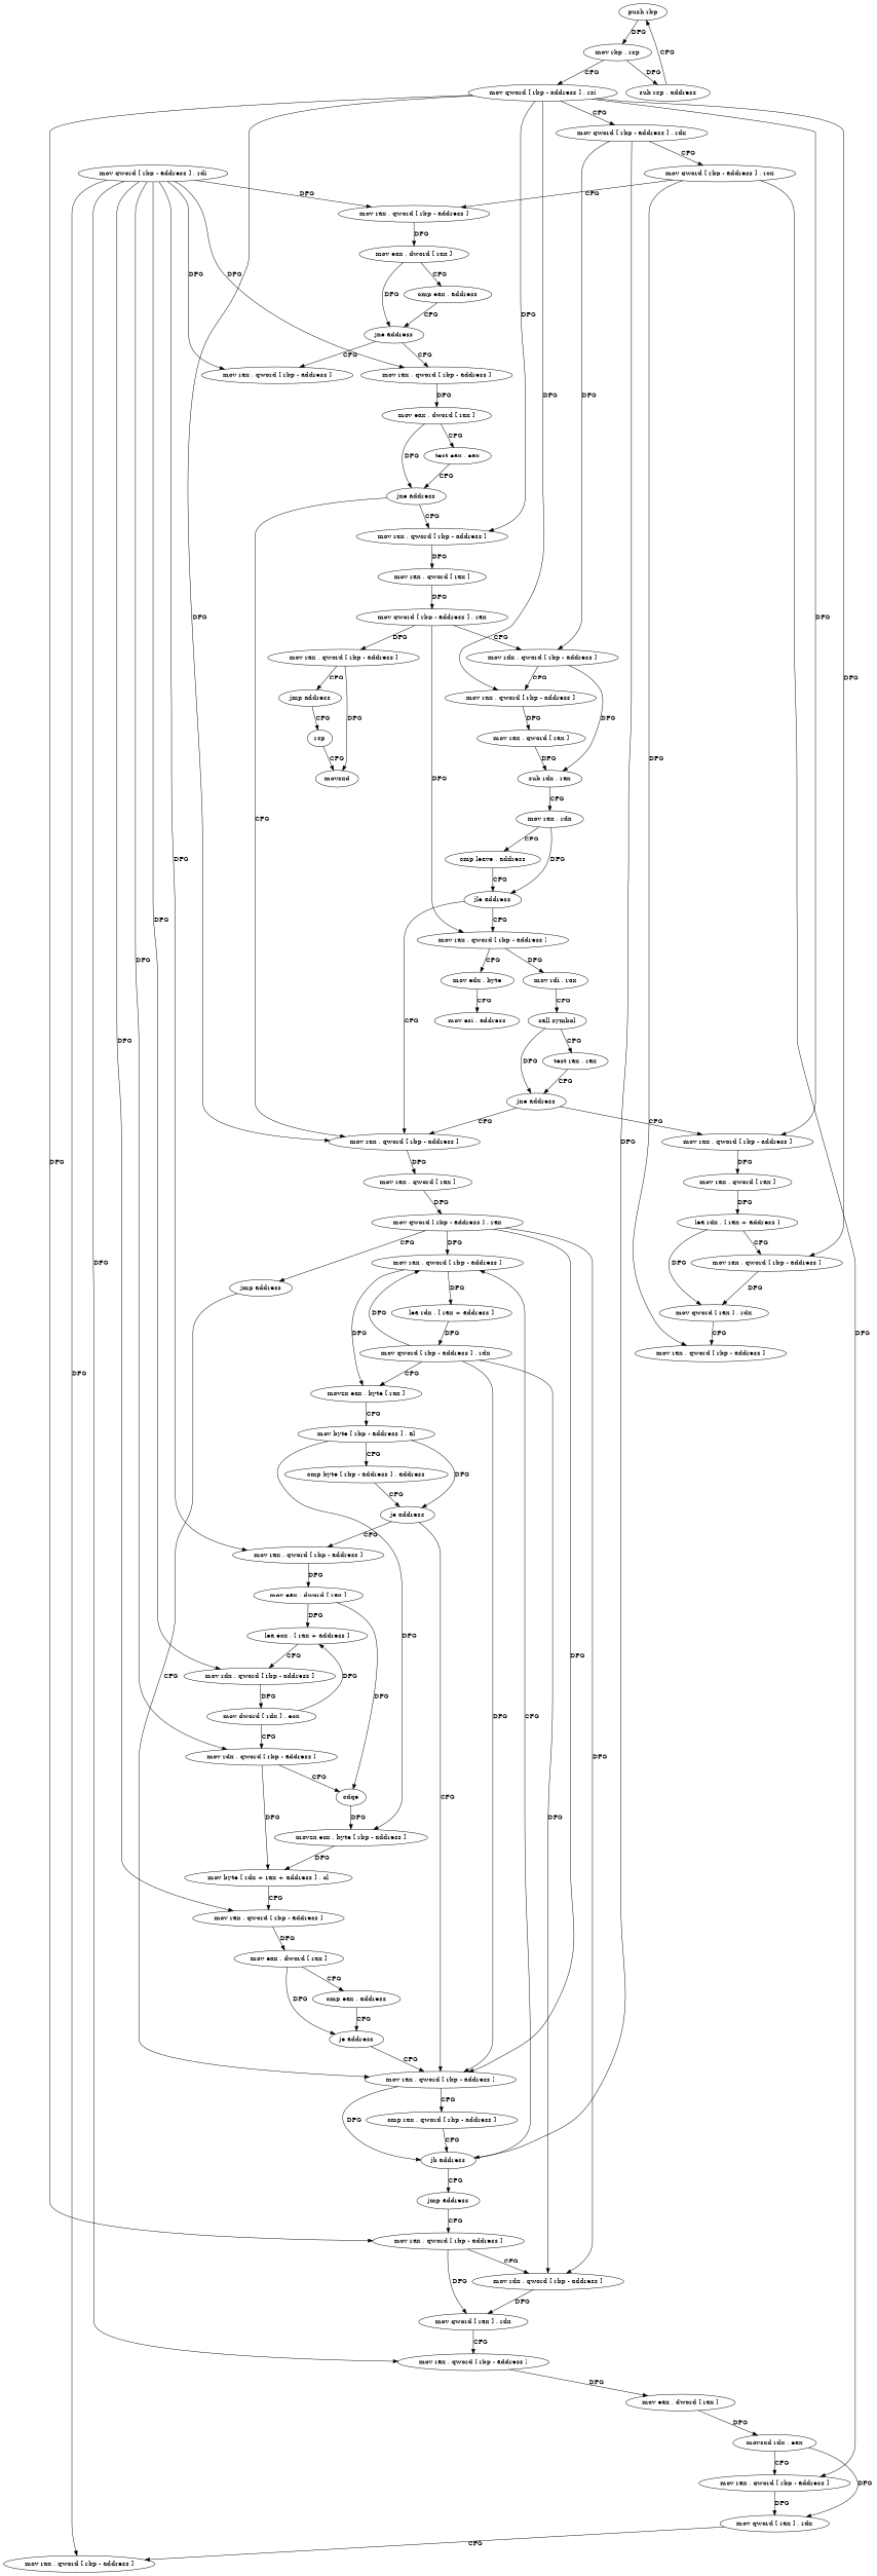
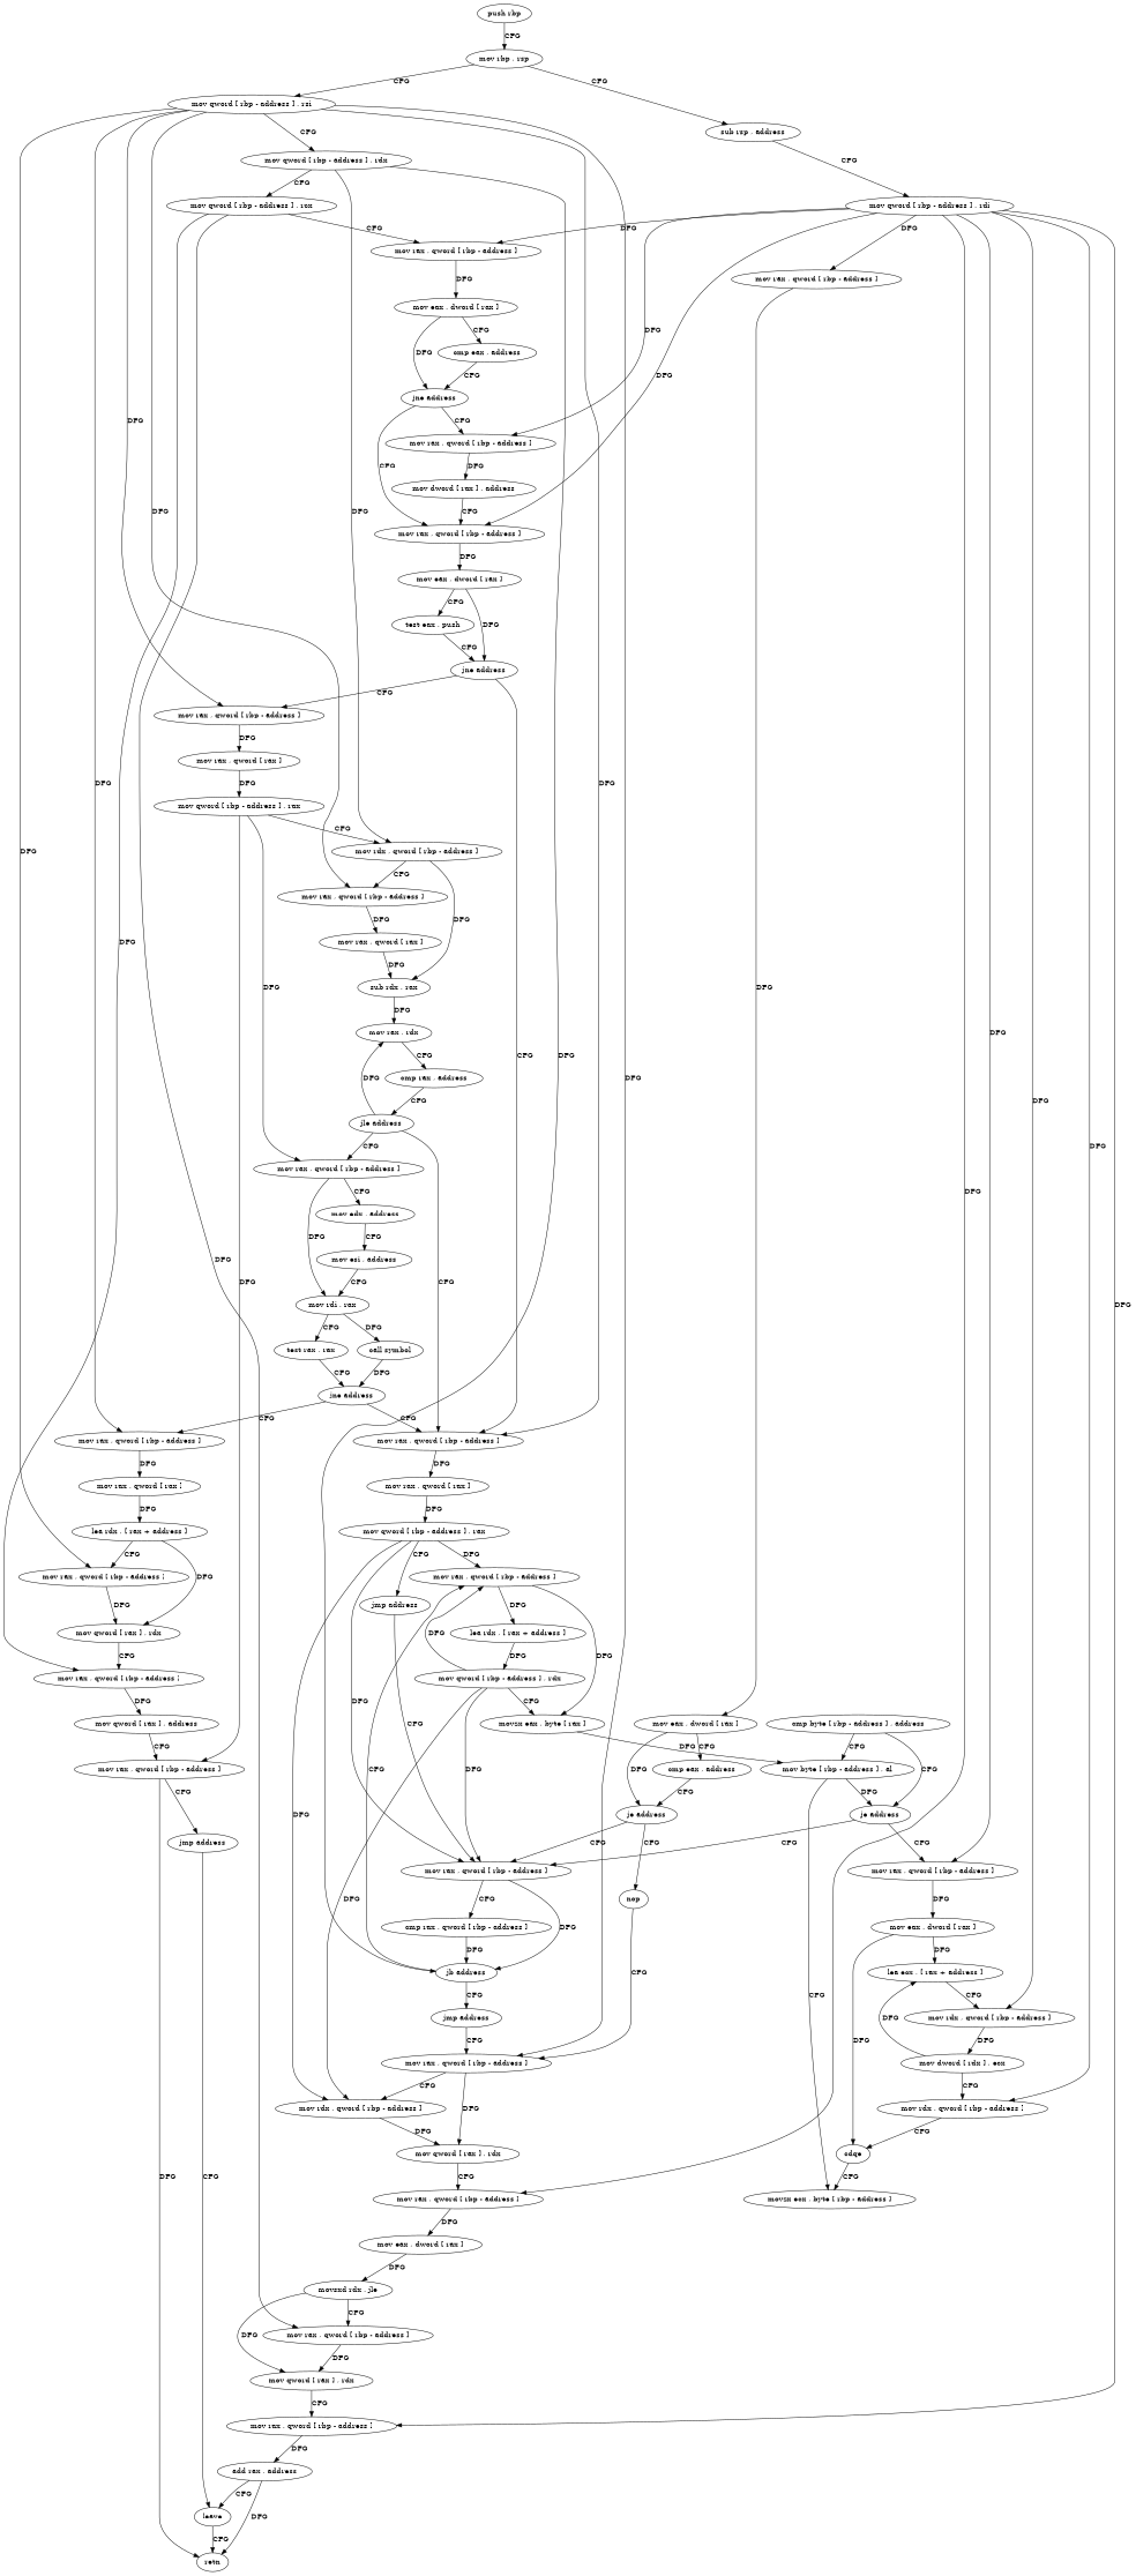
  digraph {
    n1 [label="push rbp"]
    n2 [label="mov rbp , rsp"]
    n3 [label="sub rsp , address"]
    n4 [label="mov qword [ rbp - address ] , rsi"]
    n5 [label="mov qword [ rbp - address ] , rdi"]
    n6 [label="mov rax , qword [ rbp - address ]"]
    n7 [label="mov rax , qword [ rbp - address ]"]
    n8 [label="mov rax , qword [ rbp - address ]"]
    n9 [label="mov rax , qword [ rbp - address ]"]
    n10 [label="mov rdx , qword [ rbp - address ]"]
    n11 [label="mov rdx , qword [ rbp - address ]"]
    n12 [label="mov rax , qword [ rbp - address ]"]
    n13 [label="mov rax , qword [ rbp - address ]"]
    n14 [label="mov rax , qword [ rbp - address ]"]
    n15 [label="mov qword [ rbp - address ] , rdx"]
    n16 [label="mov rax , qword [ rbp - address ]"]
    n17 [label="mov rax , qword [ rbp - address ]"]
    n18 [label="mov rax , qword [ rbp - address ]"]
    n19 [label="mov rax , qword [ rbp - address ]"]
    n20 [label="mov rax , qword [ rbp - address ]"]
    n21 [label="mov rax , qword [ rbp - address ]"]
    n22 [label="mov eax , dword [ rax ]"]
    n23 [label="mov eax , dword [ rax ]"]
+   n24 [label="mov dword [ rax ] , address"]
    n25 [label="mov eax , dword [ rax ]"]
    n26 [label="mov dword [ rdx ] , ecx"]
    n27 [label=cdqe]
-   n28 [label="mov byte [ rdx + rax + address ] , cl"]
    n29 [label="mov eax , dword [ rax ]"]
    n30 [label="mov eax , dword [ rax ]"]
+   n31 [label="add rax , address"]
    n32 [label="mov qword [ rbp - address ] , rcx"]
    n33 [label="mov rdx , qword [ rbp - address ]"]
    n34 [label="jb address"]
    n35 [label="mov rax , qword [ rax ]"]
    n36 [label="mov rax , qword [ rax ]"]
    n37 [label="mov rax , qword [ rax ]"]
    n38 [label="mov rax , qword [ rax ]"]
    n39 [label="mov rdx , qword [ rbp - address ]"]
    n40 [label="mov qword [ rax ] , rdx"]
    n41 [label="mov qword [ rax ] , rdx"]
    n42 [label="mov rax , qword [ rbp - address ]"]
    n43 [label="mov rax , qword [ rbp - address ]"]
    n44 [label="sub rdx , rax"]
    n45 [label="mov rax , qword [ rbp - address ]"]
    n46 [label="jmp address"]
+   n47 [label="mov qword [ rax ] , address"]
    n48 [label="mov qword [ rax ] , rdx"]
    n49 [label="cmp eax , address"]
    n50 [label="jne address"]
-   n51 [label="test eax , eax"]
+   n51 [label="test eax , push"]
    n52 [label="jne address"]
    n53 [label="mov qword [ rbp - address ] , rax"]
    n54 [label="mov qword [ rbp - address ] , rax"]
    n55 [label="jmp address"]
    n56 [label="mov rax , qword [ rbp - address ]"]
    n57 [label="cmp rax , qword [ rbp - address ]"]
    n58 [label="lea rdx , [ rax + address ]"]
    n59 [label="movzx eax , byte [ rax ]"]
    n60 [label="mov rax , qword [ rbp - address ]"]
    n61 [label="mov rax , qword [ rbp - address ]"]
-   n62 [label="mov edx , byte"]
+   n62 [label="mov edx , address"]
    n63 [label="mov rdi , rax"]
    n64 [label="jmp address"]
-   n65 [label=movsxd]
+   n65 [label=retn]
    n66 [label="mov rax , rdx"]
-   n67 [label="cmp leave , address"]
+   n67 [label="cmp rax , address"]
    n68 [label="jle address"]
    n69 [label="mov esi , address"]
    n70 [label="call symbol"]
    n71 [label="mov qword [ rbp - address ] , rdx"]
    n72 [label="mov byte [ rbp - address ] , al"]
    n73 [label="test rax , rax"]
    n74 [label="jne address"]
    n75 [label="lea rdx , [ rax + address ]"]
    n76 [label="cmp byte [ rbp - address ] , address"]
    n77 [label="je address"]
    n78 [label="movzx ecx , byte [ rbp - address ]"]
    n79 [label="lea ecx , [ rax + address ]"]
-   n80 [label=rsp]
+   n80 [label=leave]
    n81 [label="cmp eax , address"]
    n82 [label="je address"]
-   n84 [label="movsxd rdx , eax"]
-   n1 -> n2 [label=DFG]
-   n2 -> n3 [label=DFG]
+   n83 [label=nop]
+   n84 [label="movsxd rdx , jle"]
+   n1 -> n2 [label=CFG]
+   n2 -> n3 [label=CFG]
    n2 -> n4 [label=CFG]
-   n3 -> n1 [label=CFG]
+   n3 -> n5 [label=CFG]
    n4 -> n15 [label=CFG]
    n4 -> n16 [label=DFG]
    n4 -> n17 [label=DFG]
    n4 -> n18 [label=DFG]
    n4 -> n19 [label=DFG]
    n4 -> n20 [label=DFG]
    n4 -> n21 [label=DFG]
    n5 -> n6 [label=DFG]
    n5 -> n7 [label=DFG]
    n5 -> n8 [label=DFG]
    n5 -> n9 [label=DFG]
    n5 -> n10 [label=DFG]
    n5 -> n11 [label=DFG]
    n5 -> n12 [label=DFG]
    n5 -> n13 [label=DFG]
    n5 -> n14 [label=DFG]
    n6 -> n22 [label=DFG]
    n7 -> n23 [label=DFG]
+   n8 -> n24 [label=DFG]
    n9 -> n25 [label=DFG]
    n10 -> n26 [label=DFG]
    n11 -> n27 [label=CFG]
-   n11 -> n28 [label=DFG]
    n12 -> n29 [label=DFG]
    n13 -> n30 [label=DFG]
+   n14 -> n31 [label=DFG]
    n15 -> n32 [label=CFG]
    n15 -> n33 [label=DFG]
    n15 -> n34 [label=DFG]
    n16 -> n35 [label=DFG]
    n17 -> n36 [label=DFG]
    n18 -> n37 [label=DFG]
    n19 -> n38 [label=DFG]
    n20 -> n39 [label=CFG]
    n20 -> n40 [label=DFG]
    n21 -> n41 [label=DFG]
    n22 -> n49 [label=CFG]
    n22 -> n50 [label=DFG]
    n23 -> n51 [label=CFG]
    n23 -> n52 [label=DFG]
+   n24 -> n7 [label=CFG]
    n25 -> n27 [label=DFG]
    n25 -> n79 [label=DFG]
    n26 -> n11 [label=CFG]
    n26 -> n79 [label=DFG]
-   n27 -> n78 [label=DFG]
-   n28 -> n12 [label=CFG]
+   n27 -> n78 [label=CFG]
    n29 -> n81 [label=CFG]
    n29 -> n82 [label=DFG]
    n30 -> n84 [label=DFG]
+   n31 -> n65 [label=DFG]
+   n31 -> n80 [label=CFG]
    n32 -> n6 [label=CFG]
    n32 -> n42 [label=DFG]
    n32 -> n43 [label=DFG]
    n33 -> n18 [label=CFG]
    n33 -> n44 [label=DFG]
    n34 -> n45 [label=CFG]
    n34 -> n46 [label=CFG]
    n35 -> n53 [label=DFG]
    n36 -> n54 [label=DFG]
    n37 -> n44 [label=DFG]
    n38 -> n75 [label=DFG]
    n39 -> n40 [label=DFG]
    n40 -> n13 [label=CFG]
    n41 -> n42 [label=CFG]
+   n42 -> n47 [label=DFG]
    n43 -> n48 [label=DFG]
-   n44 -> n66 [label=CFG]
+   n44 -> n66 [label=DFG]
    n45 -> n58 [label=DFG]
    n45 -> n59 [label=DFG]
    n46 -> n20 [label=CFG]
+   n47 -> n61 [label=CFG]
    n48 -> n14 [label=CFG]
    n49 -> n50 [label=CFG]
    n50 -> n7 [label=CFG]
    n50 -> n8 [label=CFG]
    n51 -> n52 [label=CFG]
    n52 -> n16 [label=CFG]
    n52 -> n17 [label=CFG]
    n53 -> n39 [label=DFG]
    n53 -> n45 [label=DFG]
    n53 -> n55 [label=CFG]
    n53 -> n56 [label=DFG]
    n54 -> n33 [label=CFG]
    n54 -> n60 [label=DFG]
    n54 -> n61 [label=DFG]
    n55 -> n56 [label=CFG]
    n56 -> n34 [label=DFG]
    n56 -> n57 [label=CFG]
-   n57 -> n34 [label=CFG]
+   n57 -> n34 [label=DFG]
    n58 -> n71 [label=DFG]
-   n59 -> n72 [label=CFG]
+   n59 -> n72 [label=DFG]
    n60 -> n62 [label=CFG]
    n60 -> n63 [label=DFG]
    n61 -> n64 [label=CFG]
    n61 -> n65 [label=DFG]
    n62 -> n69 [label=CFG]
-   n63 -> n70 [label=CFG]
+   n63 -> n70 [label=DFG]
    n64 -> n80 [label=CFG]
    n66 -> n67 [label=CFG]
-   n66 -> n68 [label=DFG]
+   n68 -> n66 [label=DFG]
    n67 -> n68 [label=CFG]
    n68 -> n16 [label=CFG]
    n68 -> n60 [label=CFG]
-   n70 -> n73 [label=CFG]
+   n69 -> n63 [label=CFG]
+   n63 -> n73 [label=CFG]
    n70 -> n74 [label=DFG]
    n71 -> n39 [label=DFG]
    n71 -> n45 [label=DFG]
    n71 -> n56 [label=DFG]
    n71 -> n59 [label=CFG]
-   n72 -> n76 [label=CFG]
+   n76 -> n72 [label=CFG]
    n72 -> n77 [label=DFG]
-   n72 -> n78 [label=DFG]
+   n72 -> n78 [label=CFG]
    n73 -> n74 [label=CFG]
    n74 -> n16 [label=CFG]
    n74 -> n19 [label=CFG]
    n75 -> n21 [label=CFG]
    n75 -> n41 [label=DFG]
    n76 -> n77 [label=CFG]
    n77 -> n9 [label=CFG]
    n77 -> n56 [label=CFG]
-   n78 -> n28 [label=DFG]
    n79 -> n10 [label=CFG]
    n80 -> n65 [label=CFG]
    n81 -> n82 [label=CFG]
    n82 -> n56 [label=CFG]
+   n82 -> n83 [label=CFG]
+   n83 -> n20 [label=CFG]
    n84 -> n43 [label=CFG]
    n84 -> n48 [label=DFG]
  }
